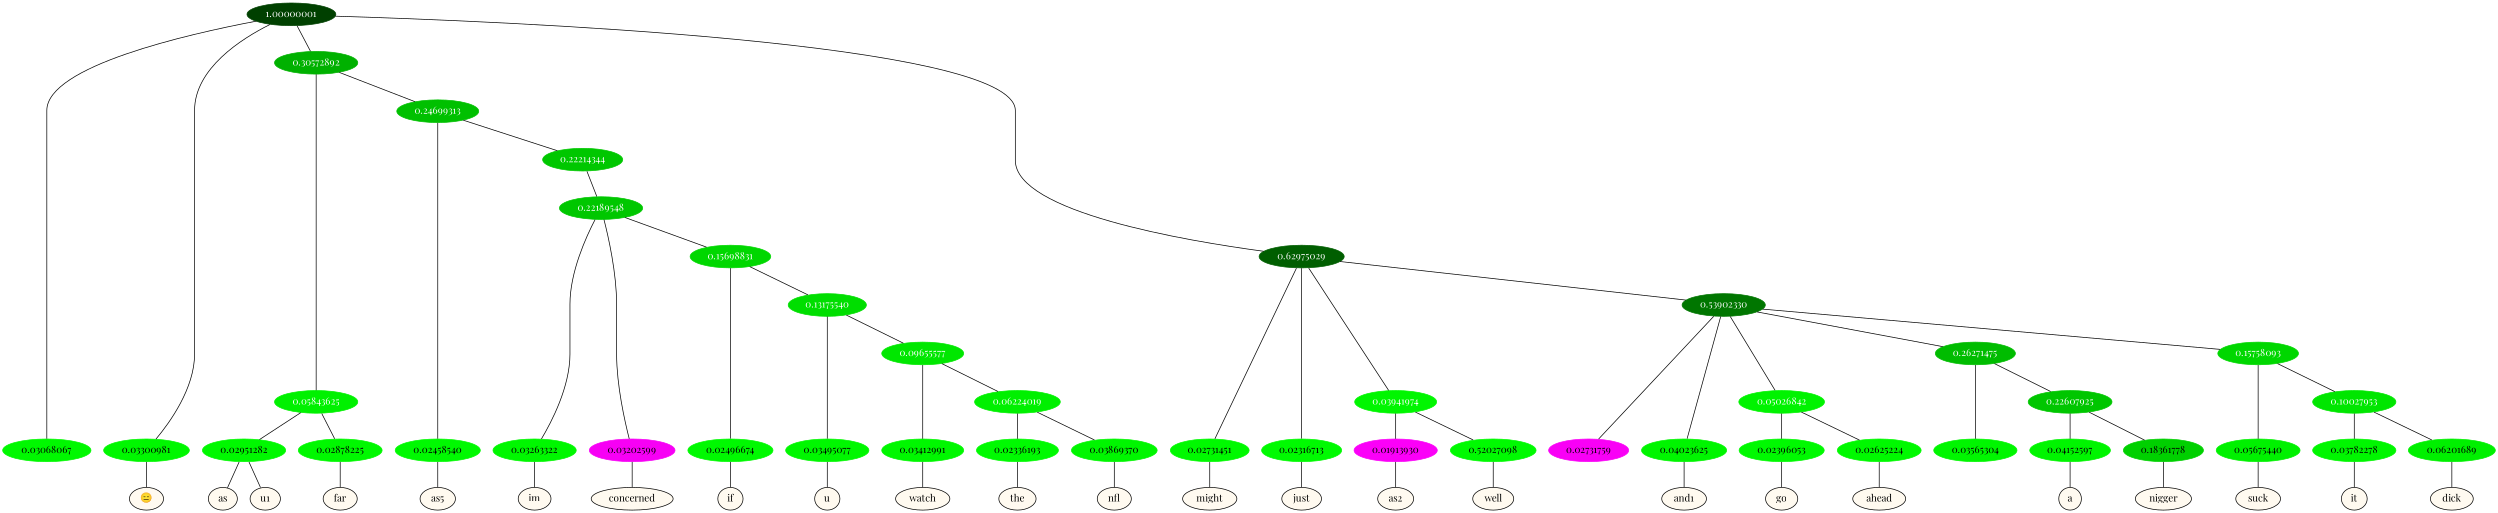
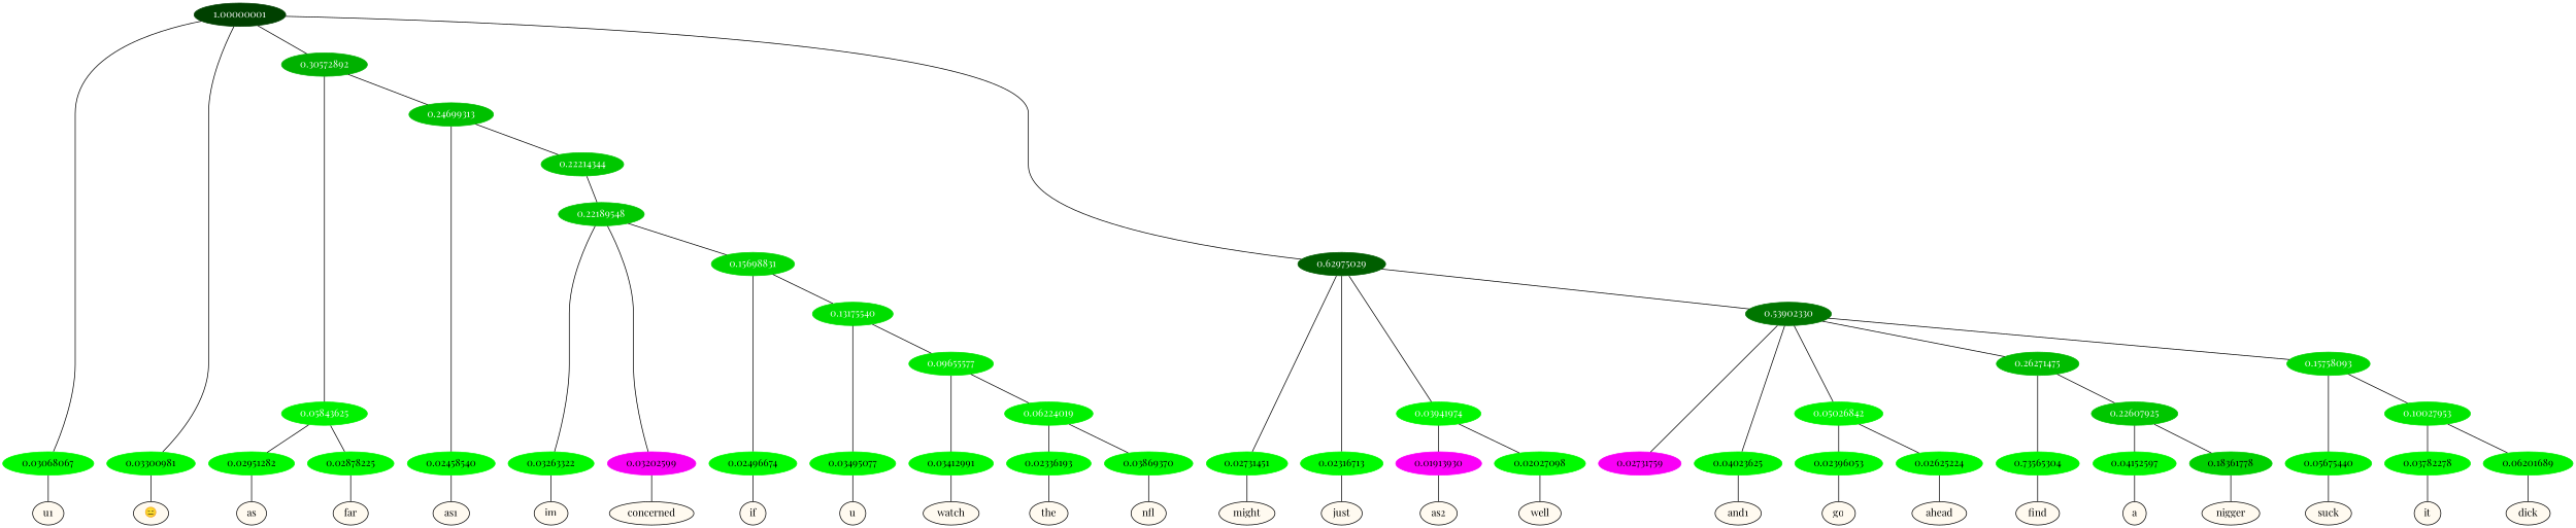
  graph {
    fontname="Playfair Display"
    node [color=black fontname="Playfair Display" format=png nodesep=0.001 ordering=out overlap_scaling=0.01 ranksep=0.001 style=filled fontcolor=black]
    edge [fontname="Playfair Display"]
    n1 [fillcolor=floralwhite height=0.15 label=as style="filled,solid" width=0.15 fontcolor=""]
    n2 [fillcolor=floralwhite height=0.15 label=far style="filled,solid" width=0.15 fontcolor=""]
-   n3 [fillcolor=floralwhite height=0.15 label=as5 style="filled,solid" width=0.15 fontcolor=""]
+   n3 [fillcolor=floralwhite height=0.15 label=as1 style="filled,solid" width=0.15 fontcolor=""]
    n4 [fillcolor=floralwhite height=0.15 label=im style="filled,solid" width=0.15 fontcolor=""]
    n5 [fillcolor=floralwhite height=0.15 label=concerned style="filled,solid" width=0.15 fontcolor=""]
    n6 [fillcolor=floralwhite height=0.15 label=if style="filled,solid" width=0.15 fontcolor=""]
    n7 [fillcolor=floralwhite height=0.15 label=u style="filled,solid" width=0.15 fontcolor=""]
    n8 [fillcolor=floralwhite height=0.15 label=watch style="filled,solid" width=0.15 fontcolor=""]
    n9 [fillcolor=floralwhite height=0.15 label=the style="filled,solid" width=0.15 fontcolor=""]
    n10 [fillcolor=floralwhite height=0.15 label=nfl style="filled,solid" width=0.15 fontcolor=""]
    n11 [fillcolor=floralwhite height=0.15 label=u1 style="filled,solid" width=0.15 fontcolor=""]
    n12 [fillcolor=floralwhite height=0.15 label=might style="filled,solid" width=0.15 fontcolor=""]
    n13 [fillcolor=floralwhite height=0.15 label=as2 style="filled,solid" width=0.15 fontcolor=""]
    n14 [fillcolor=floralwhite height=0.15 label=well style="filled,solid" width=0.15 fontcolor=""]
    n15 [fillcolor=floralwhite height=0.15 label=just style="filled,solid" width=0.15 fontcolor=""]
    n16 [fillcolor=floralwhite height=0.15 label=go style="filled,solid" width=0.15 fontcolor=""]
    n17 [fillcolor=floralwhite height=0.15 label=ahead style="filled,solid" width=0.15 fontcolor=""]
+   n18 [fillcolor=floralwhite height=0.15 label=find style="filled,solid" width=0.15 fontcolor=""]
    n19 [fillcolor=floralwhite height=0.15 label=a style="filled,solid" width=0.15 fontcolor=""]
    n20 [fillcolor=floralwhite height=0.15 label=nigger style="filled,solid" width=0.15 fontcolor=""]
    n21 [fillcolor=floralwhite height=0.15 label=and1 style="filled,solid" width=0.15 fontcolor=""]
    n22 [fillcolor=floralwhite height=0.15 label=suck style="filled,solid" width=0.15 fontcolor=""]
    n23 [fillcolor=floralwhite height=0.15 label=it style="filled,solid" width=0.15 fontcolor=""]
    n24 [fillcolor=floralwhite height=0.15 label=dick style="filled,solid" width=0.15 fontcolor=""]
    n25 [fillcolor=floralwhite height=0.15 label="😑" style="filled,solid" width=0.15 fontcolor=""]
    n26 [color="0.334 1.000 0.970" height=0.15 label=0.02951282 width=0.15]
    n27 [color="0.334 1.000 0.971" height=0.15 label=0.02878225 width=0.15]
    n28 [color="0.334 1.000 0.975" height=0.15 label=0.02458540 width=0.15]
    n29 [color="0.334 1.000 0.967" height=0.15 label=0.03263322 width=0.15]
    n30 [color="0.835 1.000 0.968" height=0.15 label=0.03202599 width=0.15]
    n31 [color="0.334 1.000 0.975" height=0.15 label=0.02496674 width=0.15]
    n32 [color="0.334 1.000 0.965" height=0.15 label=0.03495077 width=0.15]
    n33 [color="0.334 1.000 0.966" height=0.15 label=0.03412991 width=0.15]
    n34 [color="0.334 1.000 0.977" height=0.15 label=0.02336193 width=0.15]
    n35 [color="0.334 1.000 0.961" height=0.15 label=0.03869370 width=0.15]
    n36 [color="0.334 1.000 0.969" height=0.15 label=0.03068067 width=0.15]
    n37 [color="0.334 1.000 0.973" height=0.15 label=0.02731451 width=0.15]
    n38 [color="0.835 1.000 0.981" height=0.15 label=0.01913930 width=0.15]
-   n39 [color="0.334 1.000 0.980" height=0.15 label=0.52027098 width=0.15]
+   n39 [color="0.334 1.000 0.980" height=0.15 label=0.02027098 width=0.15]
    n40 [color="0.334 1.000 0.977" height=0.15 label=0.02316713 width=0.15]
    n41 [color="0.334 1.000 0.976" height=0.15 label=0.02396053 width=0.15]
    n42 [color="0.334 1.000 0.974" height=0.15 label=0.02625224 width=0.15]
    n43 [color="0.835 1.000 0.973" height=0.15 label=0.02731759 width=0.15]
-   n44 [color="0.334 1.000 0.964" height=0.15 label=0.03565304 width=0.15]
+   n44 [color="0.334 1.000 0.964" height=0.15 label=0.73565304 width=0.15]
    n45 [color="0.334 1.000 0.958" height=0.15 label=0.04152597 width=0.15]
    n46 [color="0.334 1.000 0.816" height=0.15 label=0.18361778 width=0.15]
    n47 [color="0.334 1.000 0.960" height=0.15 label=0.04023625 width=0.15]
    n48 [color="0.334 1.000 0.943" height=0.15 label=0.05675440 width=0.15]
    n49 [color="0.334 1.000 0.962" height=0.15 label=0.03782278 width=0.15]
    n50 [color="0.334 1.000 0.938" height=0.15 label=0.06201689 width=0.15]
    n51 [color="0.334 1.000 0.967" height=0.15 label=0.03300981 width=0.15]
    n52 [color="0.334 1.000 0.250" fontcolor=grey99 height=0.15 label=1.00000001 width=0.15]
    n53 [color="0.334 1.000 0.694" fontcolor=grey99 height=0.15 label=0.30572892 width=0.15]
    n54 [color="0.334 1.000 0.370" fontcolor=grey99 height=0.15 label=0.62975029 width=0.15]
    n55 [color="0.334 1.000 0.942" fontcolor=grey99 height=0.15 label=0.05843625 width=0.15]
    n56 [color="0.334 1.000 0.753" fontcolor=grey99 height=0.15 label=0.24699313 width=0.15]
    n57 [color="0.334 1.000 0.961" fontcolor=grey99 height=0.15 label=0.03941974 width=0.15]
    n58 [color="0.334 1.000 0.461" fontcolor=grey99 height=0.15 label=0.53902330 width=0.15]
    n59 [color="0.334 1.000 0.778" fontcolor=grey99 height=0.15 label=0.22214344 width=0.15]
    n60 [color="0.334 1.000 0.950" fontcolor=grey99 height=0.15 label=0.05026842 width=0.15]
    n61 [color="0.334 1.000 0.737" fontcolor=grey99 height=0.15 label=0.26271475 width=0.15]
    n62 [color="0.334 1.000 0.842" fontcolor=grey99 height=0.15 label=0.15758093 width=0.15]
    n63 [color="0.334 1.000 0.778" fontcolor=grey99 height=0.15 label=0.22189548 width=0.15]
    n64 [color="0.334 1.000 0.774" fontcolor=grey99 height=0.15 label=0.22607925 width=0.15]
    n65 [color="0.334 1.000 0.900" fontcolor=grey99 height=0.15 label=0.10027953 width=0.15]
    n66 [color="0.334 1.000 0.843" fontcolor=grey99 height=0.15 label=0.15698831 width=0.15]
    n67 [color="0.334 1.000 0.868" fontcolor=grey99 height=0.15 label=0.13175540 width=0.15]
    n68 [color="0.334 1.000 0.903" fontcolor=grey99 height=0.15 label=0.09655577 width=0.15]
    n69 [color="0.334 1.000 0.938" fontcolor=grey99 height=0.15 label=0.06224019 width=0.15]
    subgraph sub_1 {
      rank=same
      n1
      n2
      n3
      n4
      n5
      n6
      n7
      n8
      n9
      n10
      n11
      n12
      n13
      n14
      n15
      n16
      n17
+     n18
      n19
      n20
      n21
      n22
      n23
      n24
      n25
    }
    subgraph sub_2 {
      rank=same
      n26
      n27
      n28
      n29
      n30
      n31
      n32
      n33
      n34
      n35
      n36
      n37
      n38
      n39
      n40
      n41
      n42
      n43
      n44
      n45
      n46
      n47
      n48
      n49
      n50
      n51
    }
    n26 -- n1
    n27 -- n2
    n28 -- n3
    n29 -- n4
    n30 -- n5
    n31 -- n6
    n32 -- n7
    n33 -- n8
    n34 -- n9
    n35 -- n10
-   n26 -- n11
+   n36 -- n11
    n37 -- n12
    n38 -- n13
    n39 -- n14
    n40 -- n15
    n41 -- n16
    n42 -- n17
+   n44 -- n18
    n45 -- n19
    n46 -- n20
    n47 -- n21
    n48 -- n22
    n49 -- n23
    n50 -- n24
    n51 -- n25
    n52 -- n36
    n52 -- n51
    n52 -- n53
    n52 -- n54
    n53 -- n55
    n53 -- n56
    n54 -- n37
    n54 -- n40
    n54 -- n57
    n54 -- n58
    n55 -- n26
    n55 -- n27
    n56 -- n28
    n56 -- n59
    n57 -- n38
    n57 -- n39
    n58 -- n43
    n58 -- n47
    n58 -- n60
    n58 -- n61
    n58 -- n62
    n59 -- n63
    n60 -- n41
    n60 -- n42
    n61 -- n44
    n61 -- n64
    n62 -- n48
    n62 -- n65
    n63 -- n29
    n63 -- n30
    n63 -- n66
    n64 -- n45
    n64 -- n46
    n65 -- n49
    n65 -- n50
    n66 -- n31
    n66 -- n67
    n67 -- n32
    n67 -- n68
    n68 -- n33
    n68 -- n69
    n69 -- n34
    n69 -- n35
  }
